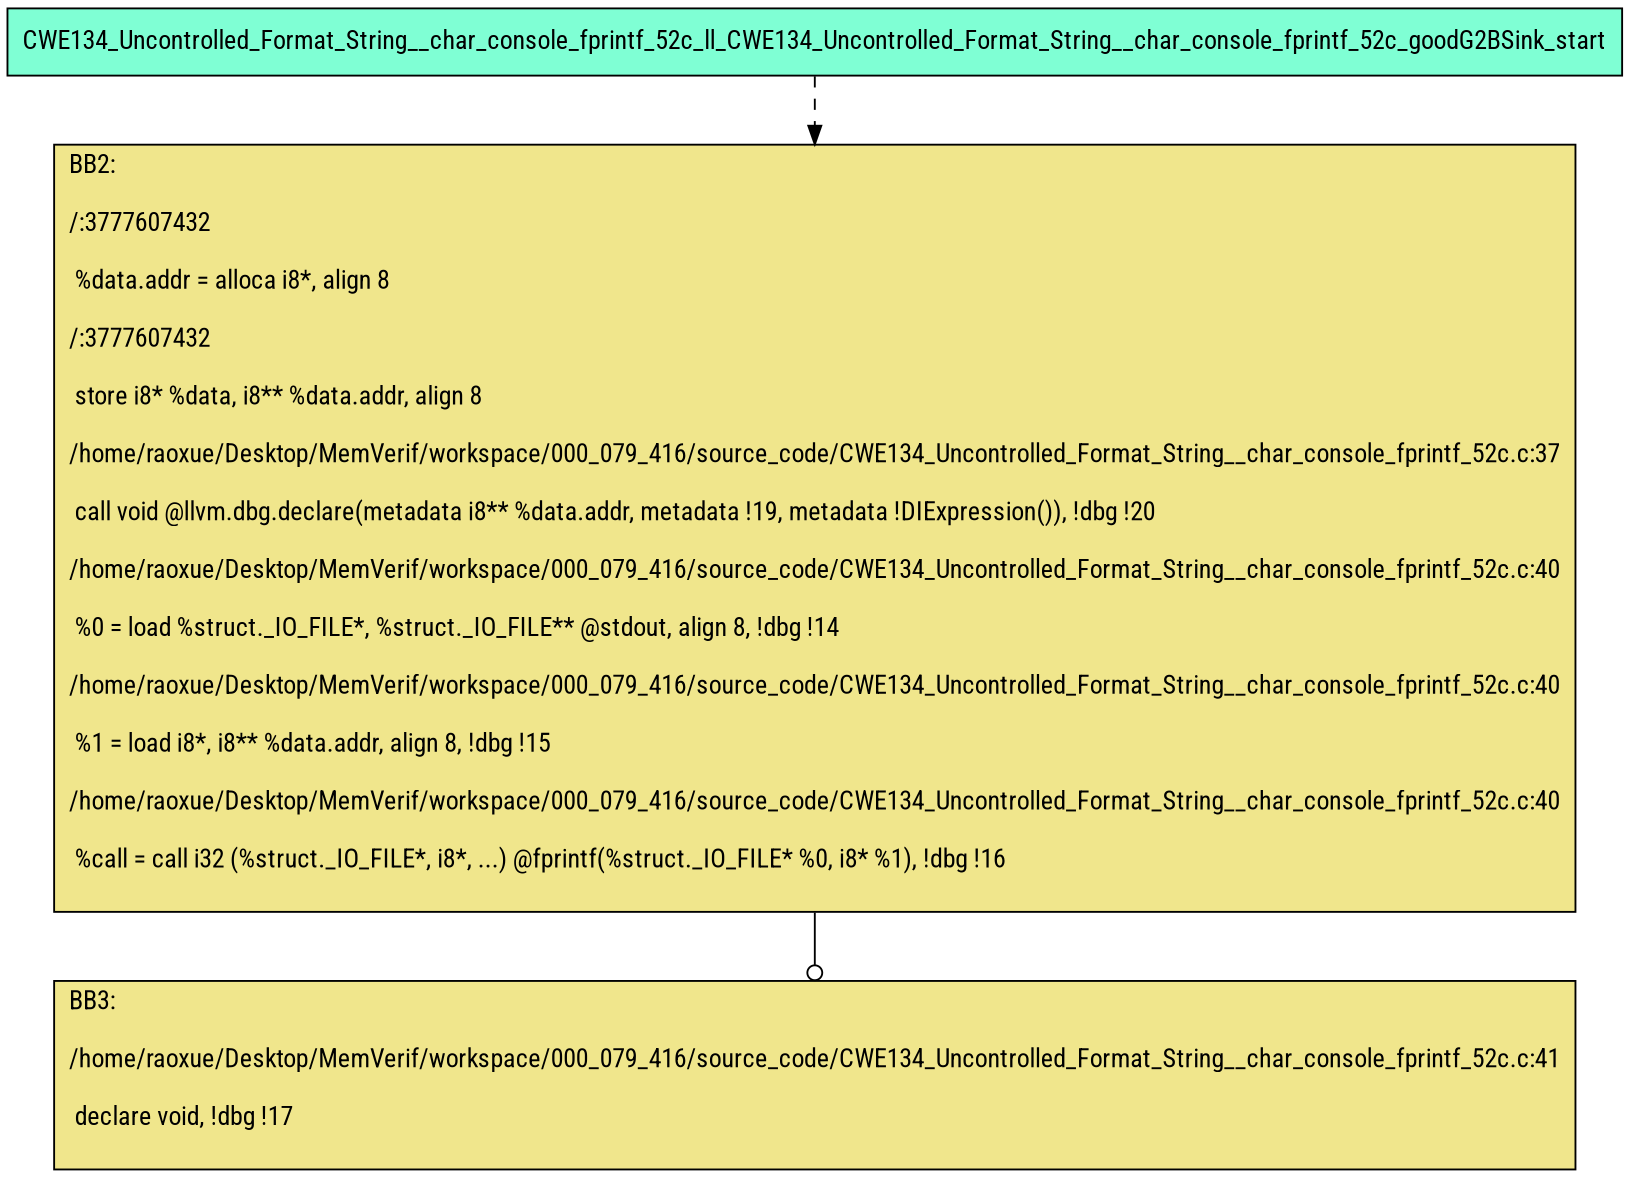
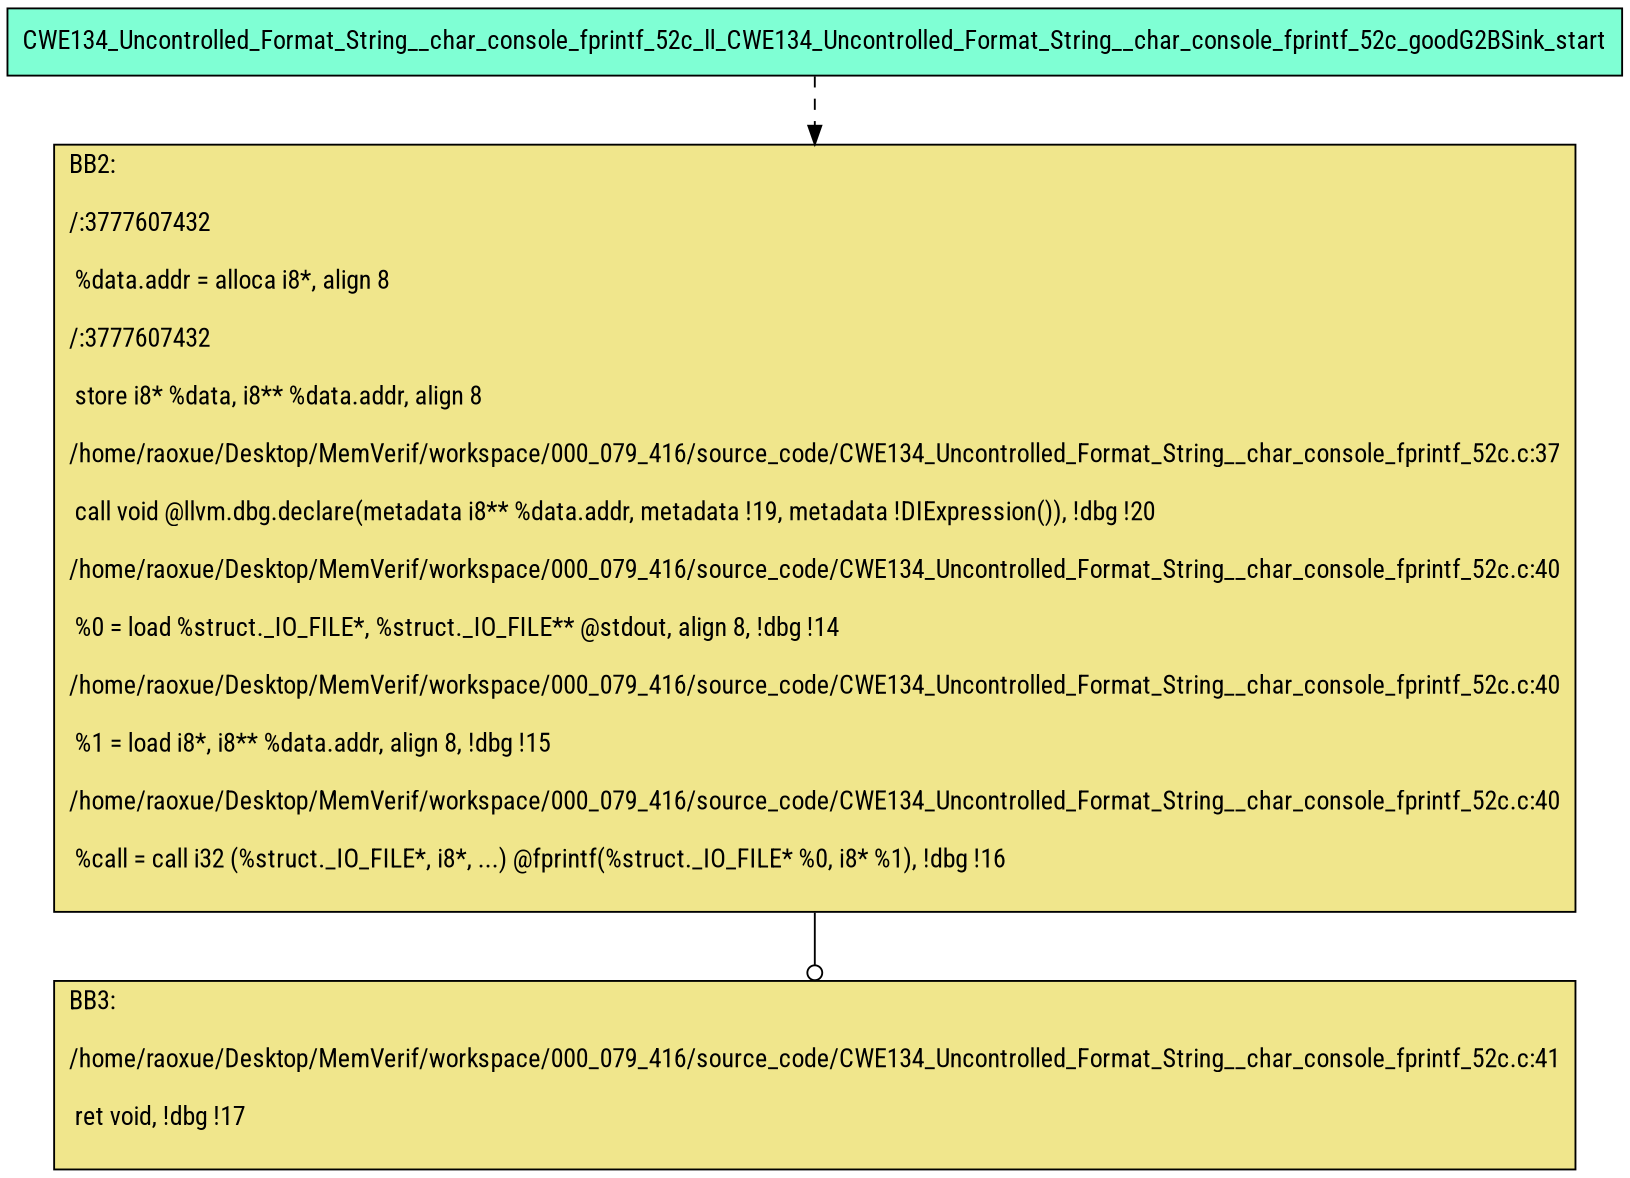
  digraph {
    fontname="Roboto Condensed"
    node [shape=record style=filled fillcolor=khaki fontname="Roboto Condensed"]
    edge [fontname="Roboto Condensed"]
    n1 [label="{CWE134_Uncontrolled_Format_String__char_console_fprintf_52c_ll_CWE134_Uncontrolled_Format_String__char_console_fprintf_52c_goodG2BSink_start}" fillcolor=aquamarine]
    n2 [label="{BB2:\l\l/:3777607432\l\n  %data.addr = alloca i8*, align 8\l\n/:3777607432\l\n  store i8* %data, i8** %data.addr, align 8\l\n/home/raoxue/Desktop/MemVerif/workspace/000_079_416/source_code/CWE134_Uncontrolled_Format_String__char_console_fprintf_52c.c:37\l\n  call void @llvm.dbg.declare(metadata i8** %data.addr, metadata !19, metadata !DIExpression()), !dbg !20\l\n/home/raoxue/Desktop/MemVerif/workspace/000_079_416/source_code/CWE134_Uncontrolled_Format_String__char_console_fprintf_52c.c:40\l\n  %0 = load %struct._IO_FILE*, %struct._IO_FILE** @stdout, align 8, !dbg !14\l\n/home/raoxue/Desktop/MemVerif/workspace/000_079_416/source_code/CWE134_Uncontrolled_Format_String__char_console_fprintf_52c.c:40\l\n  %1 = load i8*, i8** %data.addr, align 8, !dbg !15\l\n/home/raoxue/Desktop/MemVerif/workspace/000_079_416/source_code/CWE134_Uncontrolled_Format_String__char_console_fprintf_52c.c:40\l\n  %call = call i32 (%struct._IO_FILE*, i8*, ...) @fprintf(%struct._IO_FILE* %0, i8* %1), !dbg !16\l\n}"]
-   n3 [label="{BB3:\l\l/home/raoxue/Desktop/MemVerif/workspace/000_079_416/source_code/CWE134_Uncontrolled_Format_String__char_console_fprintf_52c.c:41\l\n  declare void, !dbg !17\l\n}"]
+   n3 [label="{BB3:\l\l/home/raoxue/Desktop/MemVerif/workspace/000_079_416/source_code/CWE134_Uncontrolled_Format_String__char_console_fprintf_52c.c:41\l\n  ret void, !dbg !17\l\n}"]
    n1 -> n2 [style=dashed arrowhead=normal]
    n2 -> n3 [style=solid arrowhead=odot]
  }
